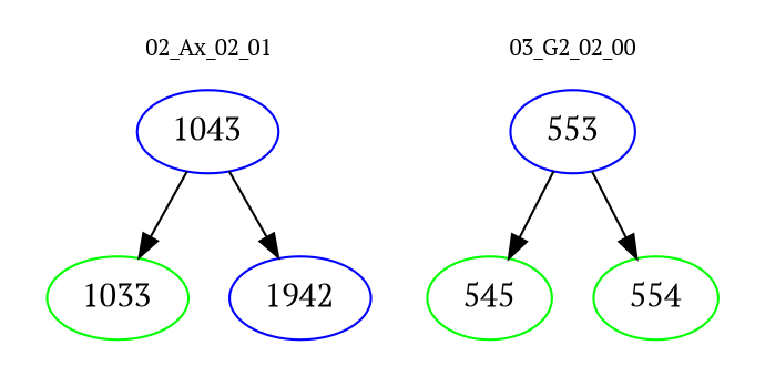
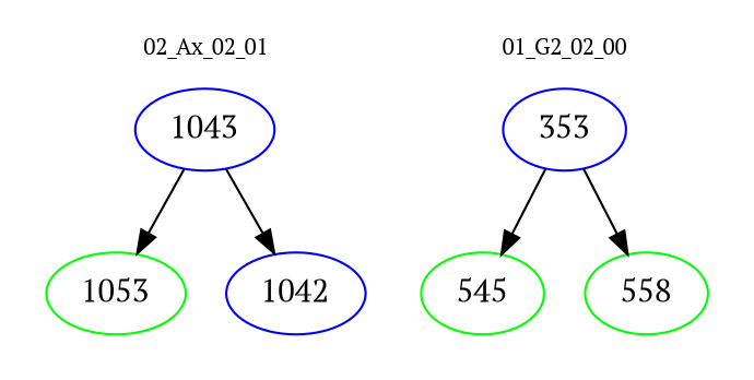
  digraph {
    fontname="PT Serif"
    node [color=blue fontname="PT Serif"]
    edge [color=black fontname="PT Serif"]
    n1 [label=1043]
-   n2 [color=green label=1033]
-   n3 [label=1942]
-   n4 [label=553]
+   n2 [color=green label=1053]
+   n3 [label=1042]
+   n4 [label=353]
    n5 [color=green label=545]
-   n6 [color=green label=554]
+   n6 [color=green label=558]
    subgraph cluster_1 {
      color=white
      fontsize=10
      label="02_Ax_02_01"
      n1
      n2
      n3
    }
    subgraph cluster_2 {
      color=white
      fontsize=10
-     label="03_G2_02_00"
+     label="01_G2_02_00"
      n4
      n5
      n6
    }
    n1 -> n2
    n1 -> n3
    n4 -> n5
    n4 -> n6
  }
